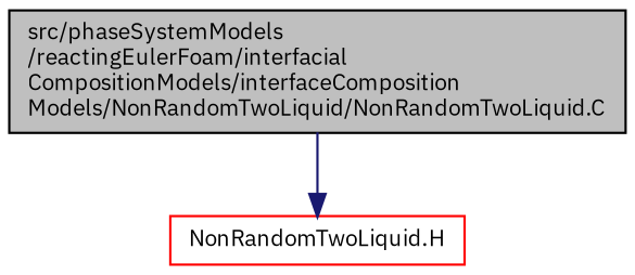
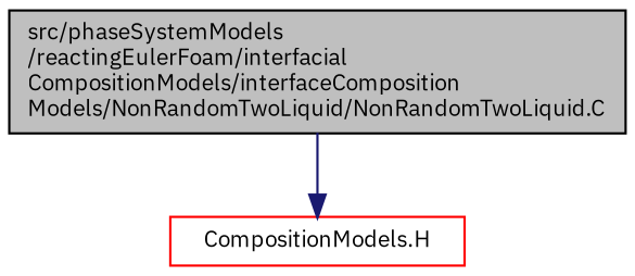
  digraph {
    fontname="IBM Plex Sans"
    node [fontname="IBM Plex Sans" fontsize=10 shape=record]
    n1 [color=black fillcolor=grey75 fontcolor=black height=0.2 label="src/phaseSystemModels\l/reactingEulerFoam/interfacial\lCompositionModels/interfaceComposition\lModels/NonRandomTwoLiquid/NonRandomTwoLiquid.C" style=filled width=0.4]
-   n2 [color=red height=0.2 label="NonRandomTwoLiquid.H" width=0.4]
+   n2 [color=red height=0.2 label="CompositionModels.H" width=0.4]
    n1 -> n2 [color=midnightblue fontname="IBM Plex Sans" fontsize=10 labelfontname=Helvetica labelfontsize=10 style=solid]
  }
